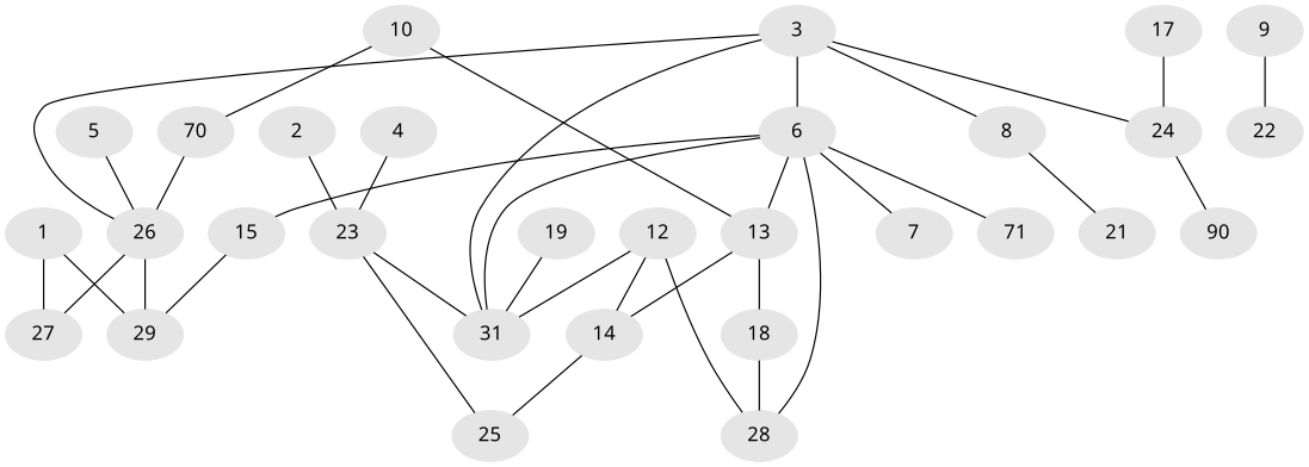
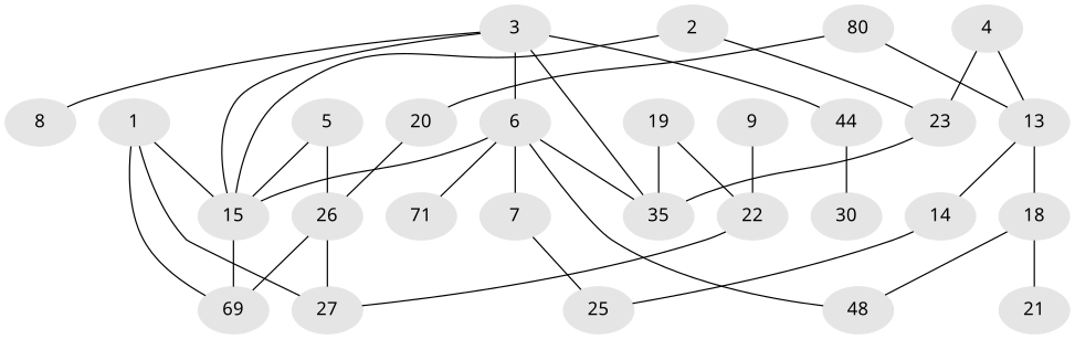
  graph {
    fontname="Noto Sans"
    node [color=gray90 fontname="Noto Sans" style=filled]
    edge [fontname="Noto Sans" weight=1.0]
    1
    15
    27
-   29
+   29 [label=69]
    2
    23
-   31
+   31 [label=35]
    3
    6
    8
-   24
+   24 [label=44]
    7
    n13 [label=71]
-   28
+   28 [label=48]
    21
-   30 [label=90]
+   30
    4
    13
    14
    18
    5
    26
    25
    9
    22
-   10
-   20 [label=70]
-   12
-   17
+   10 [label=80]
+   20
    19
+   1 -- 15
    1 -- 27
    1 -- 29
    15 -- 29
+   2 -- 15
    2 -- 23
    23 -- 31
-   3 -- 26
+   3 -- 15
    3 -- 31
    3 -- 6 [weight=2.0]
    3 -- 8
    3 -- 24
    6 -- 15
    6 -- 31
    6 -- 7
    6 -- n13
    6 -- 28
-   8 -- 21
+   18 -- 21
    24 -- 30
-   23 -- 25
+   7 -- 25
    4 -- 23
-   6 -- 13
+   4 -- 13
    13 -- 14
    13 -- 18
    14 -- 25
    18 -- 28
+   5 -- 15
    5 -- 26
    26 -- 27
    26 -- 29
    9 -- 22
+   22 -- 27
    10 -- 13
    10 -- 20
    20 -- 26
-   12 -- 31 [weight=2.0]
-   12 -- 28
-   12 -- 14
-   17 -- 24
    19 -- 31
+   19 -- 22
  }
